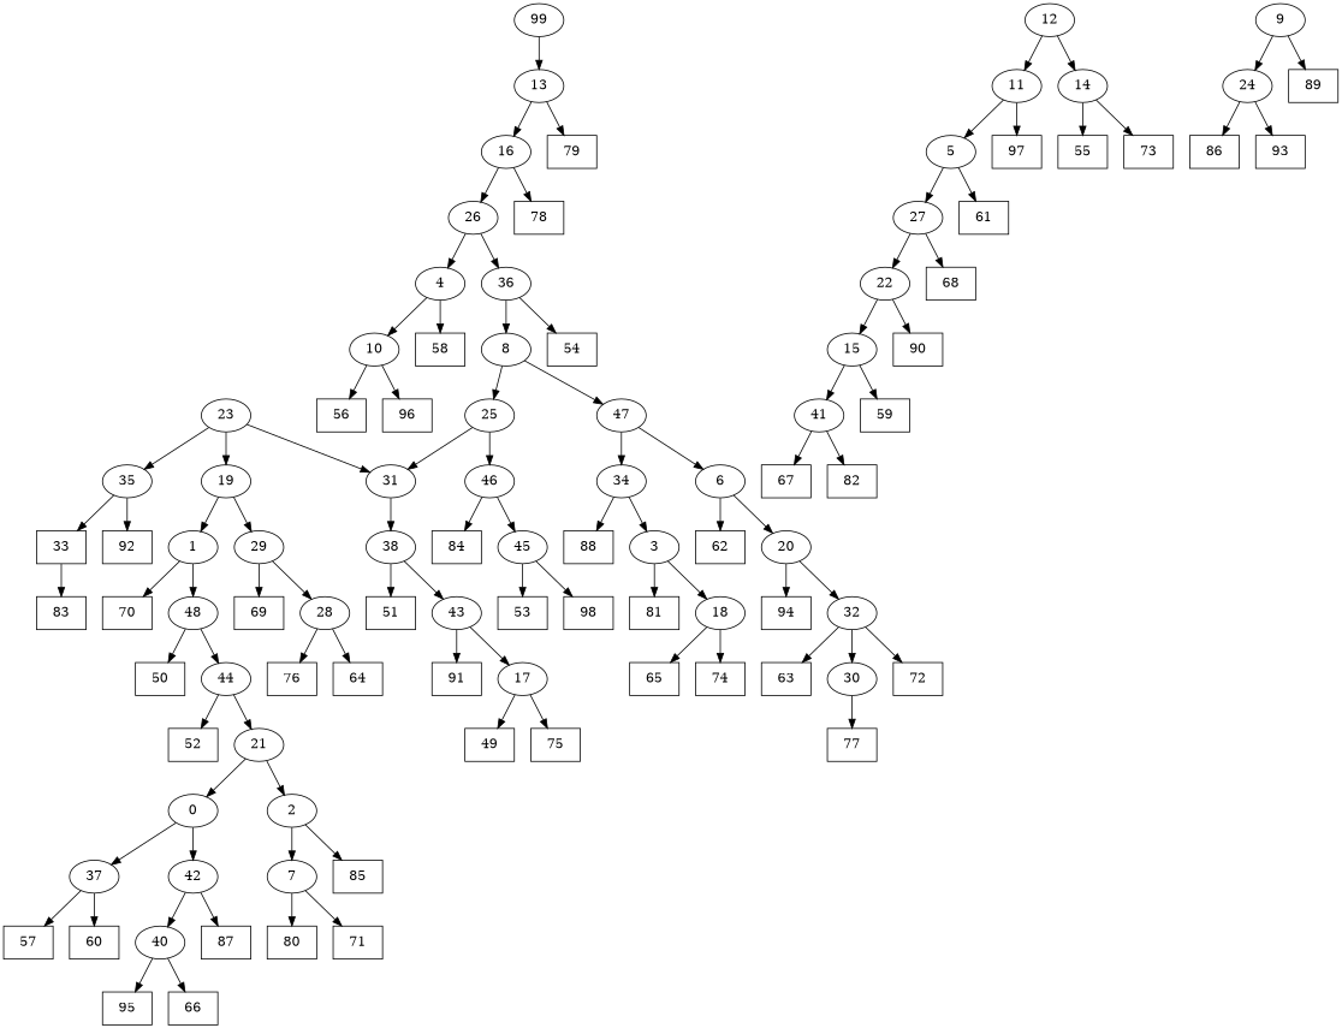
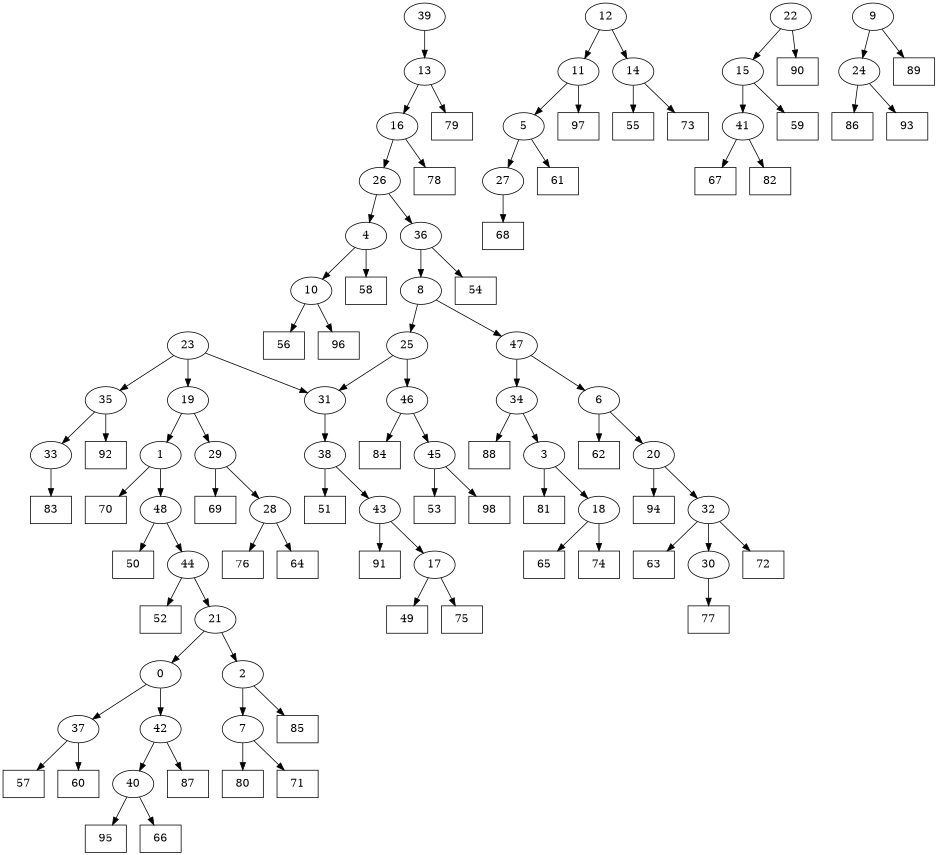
  digraph {
    node [shape=box]
    n1 [label=0 shape=""]
    n2 [label=37 shape=""]
    n3 [label=42 shape=""]
    n4 [label=57]
    n5 [label=60]
    n6 [label=40 shape=""]
    n7 [label=87]
    n8 [label=1 shape=""]
    n9 [label=48 shape=""]
    n10 [label=70]
    n11 [label=44 shape=""]
    n12 [label=50]
    n13 [label=2 shape=""]
    n14 [label=7 shape=""]
    n15 [label=85]
    n16 [label=80]
    n17 [label=71]
    n18 [label=3 shape=""]
    n19 [label=18 shape=""]
    n20 [label=81]
    n21 [label=65]
    n22 [label=74]
    n23 [label=4 shape=""]
    n24 [label=10 shape=""]
    n25 [label=58]
    n26 [label=96]
    n27 [label=56]
    n28 [label=5 shape=""]
    n29 [label=27 shape=""]
    n30 [label=61]
    n31 [label=22 shape=""]
    n32 [label=68]
    n33 [label=6 shape=""]
    n34 [label=20 shape=""]
    n35 [label=62]
    n36 [label=32 shape=""]
    n37 [label=94]
    n38 [label=8 shape=""]
    n39 [label=25 shape=""]
    n40 [label=47 shape=""]
    n41 [label=31 shape=""]
    n42 [label=46 shape=""]
    n43 [label=34 shape=""]
    n44 [label=9 shape=""]
    n45 [label=24 shape=""]
    n46 [label=89]
    n47 [label=86]
    n48 [label=93]
    n49 [label=11 shape=""]
    n50 [label=97]
    n51 [label=12 shape=""]
    n52 [label=14 shape=""]
    n53 [label=55]
    n54 [label=73]
    n55 [label=13 shape=""]
    n56 [label=16 shape=""]
    n57 [label=79]
    n58 [label=26 shape=""]
    n59 [label=78]
    n60 [label=15 shape=""]
    n61 [label=41 shape=""]
    n62 [label=59]
    n63 [label=67]
    n64 [label=82]
    n65 [label=36 shape=""]
    n66 [label=17 shape=""]
    n67 [label=75]
    n68 [label=49]
    n69 [label=19 shape=""]
    n70 [label=29 shape=""]
    n71 [label=28 shape=""]
    n72 [label=69]
    n73 [label=30 shape=""]
    n74 [label=72]
    n75 [label=63]
    n76 [label=21 shape=""]
    n77 [label=90]
    n78 [label=23 shape=""]
    n79 [label=35 shape=""]
-   n80 [label=33]
+   n80 [label=33 shape=""]
    n81 [label=92]
    n82 [label=38 shape=""]
    n83 [label=45 shape=""]
    n84 [label=84]
    n85 [label=54]
    n86 [label=64]
    n87 [label=76]
    n88 [label=77]
    n89 [label=43 shape=""]
    n90 [label=51]
    n91 [label=83]
    n92 [label=88]
    n93 [label=91]
    n94 [label=95]
    n95 [label=66]
    n96 [label=52]
    n97 [label=98]
    n98 [label=53]
-   n99 [label=99 shape=""]
+   n99 [label=39 shape=""]
    n1 -> n2
    n1 -> n3
    n2 -> n4
    n2 -> n5
    n3 -> n6
    n3 -> n7
    n6 -> n94
    n6 -> n95
    n8 -> n9
    n8 -> n10
    n9 -> n11
    n9 -> n12
    n11 -> n76
    n11 -> n96
    n13 -> n14
    n13 -> n15
    n14 -> n16
    n14 -> n17
    n18 -> n19
    n18 -> n20
    n19 -> n21
    n19 -> n22
    n23 -> n24
    n23 -> n25
    n24 -> n26
    n24 -> n27
    n28 -> n29
    n28 -> n30
-   n29 -> n31
    n29 -> n32
    n31 -> n60
    n31 -> n77
    n33 -> n34
    n33 -> n35
    n34 -> n36
    n34 -> n37
    n36 -> n73
    n36 -> n74
    n36 -> n75
    n38 -> n39
    n38 -> n40
    n39 -> n41
    n39 -> n42
    n40 -> n33
    n40 -> n43
    n41 -> n82
    n42 -> n83
    n42 -> n84
    n43 -> n18
    n43 -> n92
    n44 -> n45
    n44 -> n46
    n45 -> n47
    n45 -> n48
    n49 -> n28
    n49 -> n50
    n51 -> n49
    n51 -> n52
    n52 -> n53
    n52 -> n54
    n55 -> n56
    n55 -> n57
    n56 -> n58
    n56 -> n59
    n58 -> n23
    n58 -> n65
    n60 -> n61
    n60 -> n62
    n61 -> n63
    n61 -> n64
    n65 -> n38
    n65 -> n85
    n66 -> n67
    n66 -> n68
    n69 -> n8
    n69 -> n70
    n70 -> n71
    n70 -> n72
    n71 -> n86
    n71 -> n87
    n73 -> n88
    n76 -> n1
    n76 -> n13
    n78 -> n41
    n78 -> n69
    n78 -> n79
    n79 -> n80
    n79 -> n81
    n80 -> n91
    n82 -> n89
    n82 -> n90
    n83 -> n97
    n83 -> n98
    n89 -> n66
    n89 -> n93
    n99 -> n55
  }
